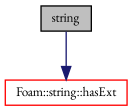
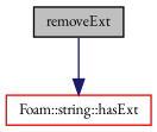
  digraph {
    rankdir=TB
    fontname="EB Garamond"
    node [fontname="EB Garamond" fontsize=10 shape=record]
-   n1 [color=black fillcolor=grey75 fontcolor=black height=0.2 label=string style=filled width=0.4]
+   n1 [color=black fillcolor=grey75 fontcolor=black height=0.2 label=removeExt style=filled width=0.4]
    n2 [color=red height=0.2 label="Foam::string::hasExt" width=0.4]
    n1 -> n2 [color=midnightblue fontname="EB Garamond" fontsize=10 labelfontname=Helvetica labelfontsize=10 style=solid]
  }
